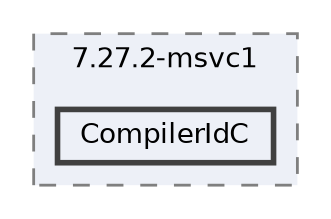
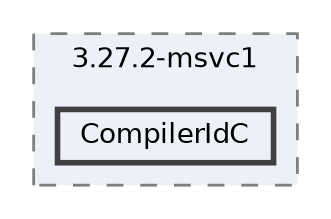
  digraph {
    compound=true
    n1 [color=grey25 fillcolor="#edf0f7" fontname=Helvetica fontsize=10 height=0.2 label=CompilerIdC shape=box style="filled,bold" width=0.4]
    subgraph cluster_1 {
      bgcolor="#edf0f7"
      fontname=Helvetica
      fontsize=10
-     label="7.27.2-msvc1"
+     label="3.27.2-msvc1"
      pencolor=grey50
      style="filled,dashed"
      n1
    }
  }
